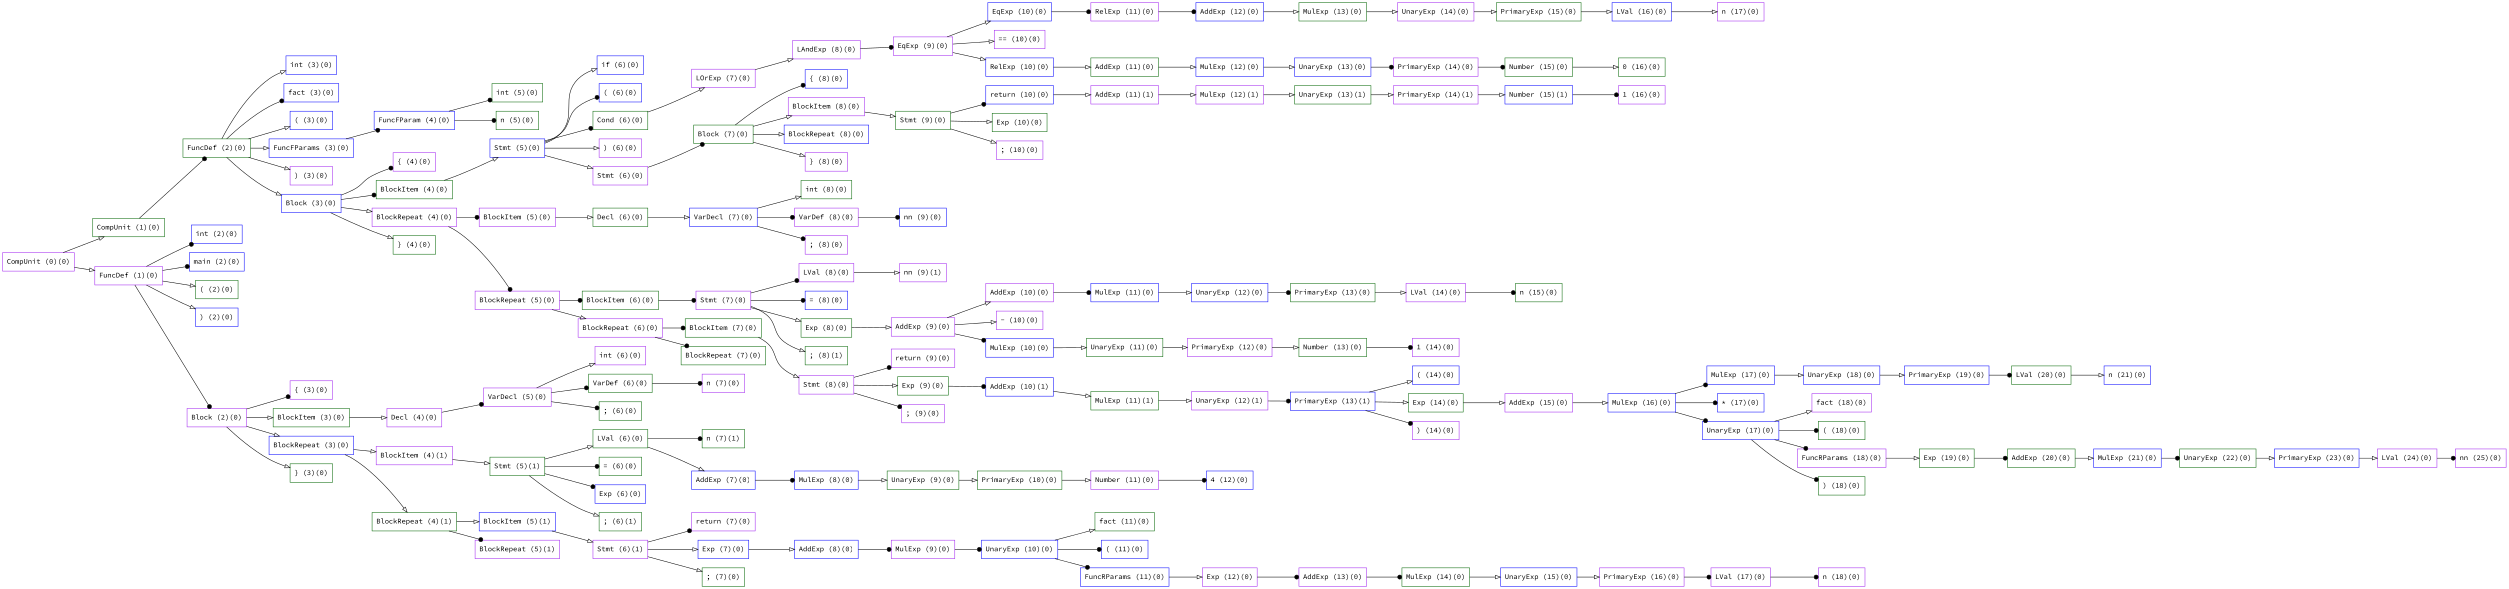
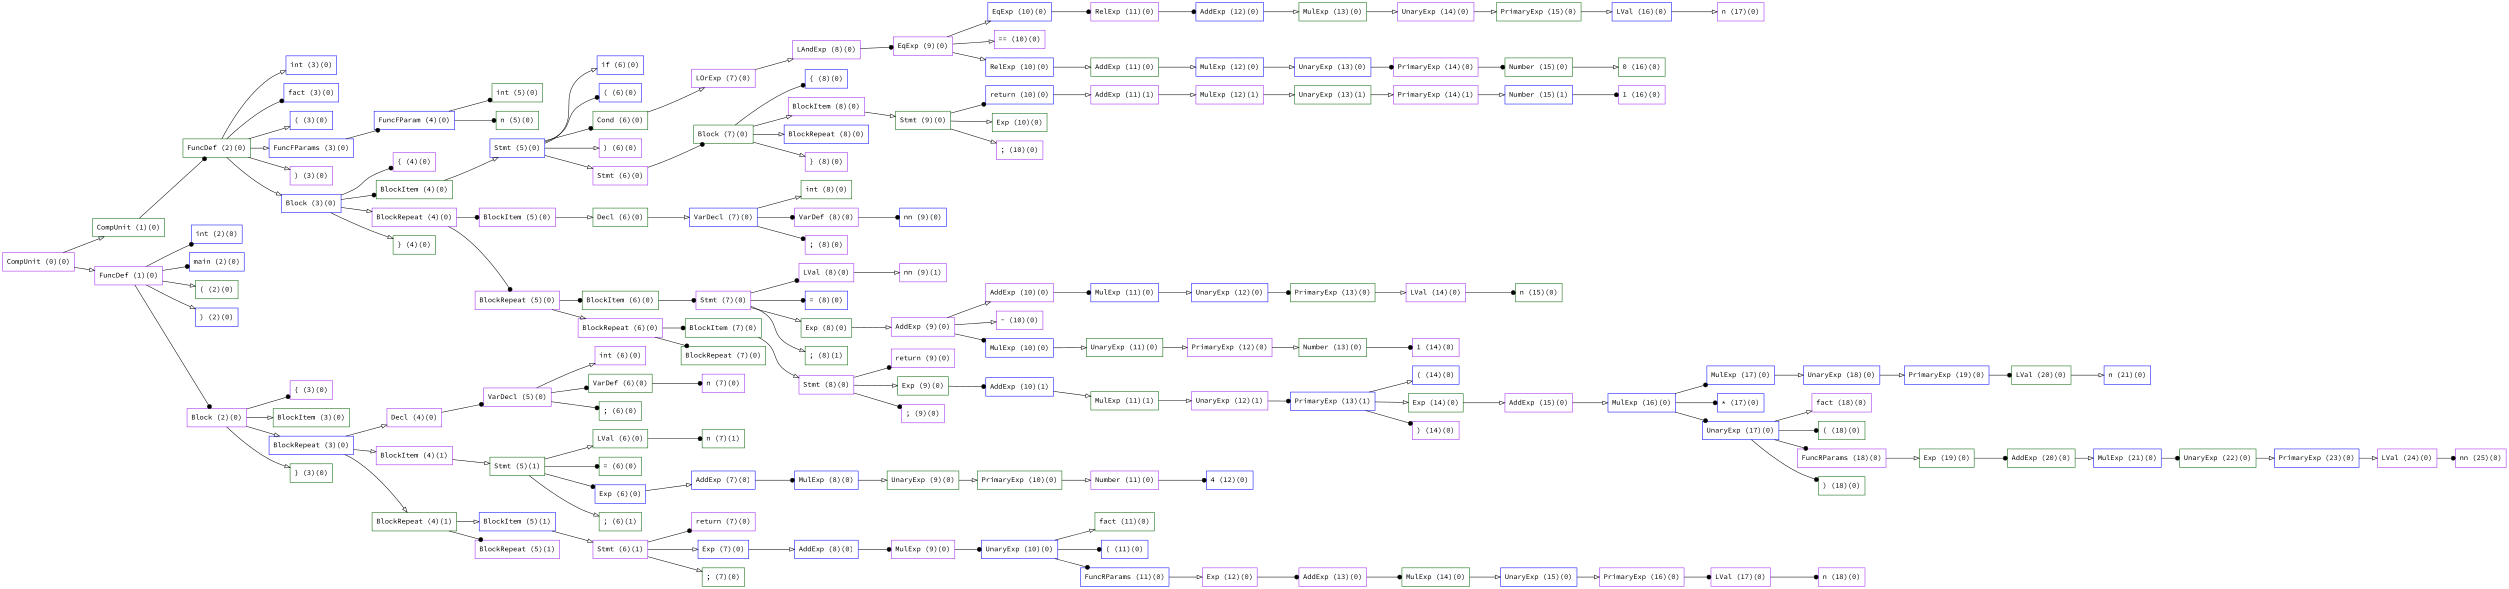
  digraph {
    fontname="Source Code Pro"
    fontsize=24
    rankdir=LR
    node [color=purple fontname="Source Code Pro" shape=box]
    edge [arrowhead=onormal fontname="Source Code Pro"]
    "CompUnit (1)(0)" [color=darkgreen]
    "CompUnit (0)(0)"
    "FuncDef (1)(0)"
    "FuncDef (2)(0)" [color=darkgreen]
    "int (2)(0)" [color=blue]
    "main (2)(0)" [color=blue]
    "( (2)(0)" [color=darkgreen]
    ") (2)(0)" [color=blue]
    "Block (2)(0)"
    "int (3)(0)" [color=blue]
    "fact (3)(0)" [color=blue]
    "( (3)(0)" [color=blue]
    "FuncFParams (3)(0)" [color=blue]
    ") (3)(0)"
    "Block (3)(0)" [color=blue]
    "{ (3)(0)"
    "BlockItem (3)(0)" [color=darkgreen]
    "BlockRepeat (3)(0)" [color=blue]
    "} (3)(0)" [color=darkgreen]
    "FuncFParam (4)(0)" [color=blue]
    "{ (4)(0)"
    "BlockItem (4)(0)" [color=darkgreen]
    "BlockRepeat (4)(0)"
    "} (4)(0)" [color=darkgreen]
    "Decl (4)(0)"
    "BlockItem (4)(1)"
    "BlockRepeat (4)(1)" [color=darkgreen]
    "int (5)(0)" [color=darkgreen]
    "n (5)(0)" [color=darkgreen]
    "Stmt (5)(0)" [color=blue]
    "BlockItem (5)(0)"
    "BlockRepeat (5)(0)"
    "VarDecl (5)(0)"
    "Stmt (5)(1)" [color=darkgreen]
    "BlockItem (5)(1)" [color=blue]
    "BlockRepeat (5)(1)"
    "if (6)(0)" [color=blue]
    "( (6)(0)" [color=blue]
    "Cond (6)(0)" [color=darkgreen]
    ") (6)(0)"
    "Stmt (6)(0)"
    "Decl (6)(0)" [color=darkgreen]
    "BlockItem (6)(0)" [color=darkgreen]
    "BlockRepeat (6)(0)"
    "int (6)(0)"
    "VarDef (6)(0)" [color=darkgreen]
    "; (6)(0)" [color=darkgreen]
    "LVal (6)(0)" [color=darkgreen]
    "= (6)(0)" [color=darkgreen]
    "Exp (6)(0)" [color=blue]
    "; (6)(1)" [color=darkgreen]
    "Stmt (6)(1)"
    "LOrExp (7)(0)"
    "Block (7)(0)" [color=darkgreen]
    "VarDecl (7)(0)" [color=blue]
    "Stmt (7)(0)"
    "BlockItem (7)(0)" [color=darkgreen]
    "BlockRepeat (7)(0)" [color=darkgreen]
    "n (7)(0)"
    "n (7)(1)" [color=darkgreen]
    "AddExp (7)(0)" [color=blue]
    "return (7)(0)"
    "Exp (7)(0)" [color=blue]
    "; (7)(0)" [color=darkgreen]
    "LAndExp (8)(0)"
    "{ (8)(0)" [color=blue]
    "BlockItem (8)(0)"
    "BlockRepeat (8)(0)" [color=blue]
    "} (8)(0)"
    "int (8)(0)" [color=darkgreen]
    "VarDef (8)(0)"
    "; (8)(0)"
    "LVal (8)(0)"
    "= (8)(0)" [color=blue]
    "Exp (8)(0)" [color=darkgreen]
    "; (8)(1)" [color=darkgreen]
    "Stmt (8)(0)"
    "MulExp (8)(0)" [color=blue]
    "AddExp (8)(0)" [color=blue]
    "EqExp (9)(0)"
    "Stmt (9)(0)" [color=darkgreen]
    "nn (9)(0)" [color=blue]
    "nn (9)(1)"
    "AddExp (9)(0)"
    "return (9)(0)"
    "Exp (9)(0)" [color=darkgreen]
    "; (9)(0)"
    "UnaryExp (9)(0)" [color=darkgreen]
    "MulExp (9)(0)"
    "EqExp (10)(0)" [color=blue]
    "== (10)(0)"
    "RelExp (10)(0)" [color=blue]
    "return (10)(0)" [color=blue]
    "Exp (10)(0)" [color=darkgreen]
    "; (10)(0)"
    "AddExp (10)(0)"
    "- (10)(0)"
    "MulExp (10)(0)" [color=blue]
    "AddExp (10)(1)" [color=blue]
    "PrimaryExp (10)(0)" [color=darkgreen]
    "UnaryExp (10)(0)" [color=blue]
    "RelExp (11)(0)"
    "AddExp (11)(0)" [color=darkgreen]
    "AddExp (11)(1)"
    "MulExp (11)(0)" [color=blue]
    "UnaryExp (11)(0)" [color=darkgreen]
    "MulExp (11)(1)" [color=darkgreen]
    "Number (11)(0)"
    "fact (11)(0)" [color=darkgreen]
    "( (11)(0)" [color=blue]
    "FuncRParams (11)(0)" [color=blue]
    "AddExp (12)(0)" [color=blue]
    "MulExp (12)(0)" [color=blue]
    "MulExp (12)(1)"
    "UnaryExp (12)(0)" [color=blue]
    "PrimaryExp (12)(0)"
    "UnaryExp (12)(1)"
    "4 (12)(0)" [color=blue]
    "Exp (12)(0)"
    "MulExp (13)(0)" [color=darkgreen]
    "UnaryExp (13)(0)" [color=blue]
    "UnaryExp (13)(1)" [color=darkgreen]
    "PrimaryExp (13)(0)" [color=darkgreen]
    "Number (13)(0)" [color=darkgreen]
    "PrimaryExp (13)(1)" [color=blue]
    "AddExp (13)(0)"
    "UnaryExp (14)(0)"
    "PrimaryExp (14)(0)"
    "PrimaryExp (14)(1)"
    "LVal (14)(0)"
    "1 (14)(0)"
    "( (14)(0)" [color=blue]
    "Exp (14)(0)" [color=darkgreen]
    ") (14)(0)"
    "MulExp (14)(0)" [color=darkgreen]
    "PrimaryExp (15)(0)" [color=darkgreen]
    "Number (15)(0)" [color=darkgreen]
    "Number (15)(1)" [color=blue]
    "n (15)(0)" [color=darkgreen]
    "AddExp (15)(0)"
    "UnaryExp (15)(0)" [color=blue]
    "LVal (16)(0)" [color=blue]
    "0 (16)(0)" [color=darkgreen]
    "1 (16)(0)"
    "MulExp (16)(0)" [color=blue]
    "PrimaryExp (16)(0)"
    "n (17)(0)"
    "MulExp (17)(0)" [color=blue]
    "* (17)(0)" [color=blue]
    "UnaryExp (17)(0)" [color=blue]
    "LVal (17)(0)"
    "UnaryExp (18)(0)" [color=blue]
    "fact (18)(0)"
    "( (18)(0)" [color=darkgreen]
    "FuncRParams (18)(0)"
    ") (18)(0)" [color=darkgreen]
    "n (18)(0)"
    "PrimaryExp (19)(0)" [color=blue]
    "Exp (19)(0)" [color=darkgreen]
    "LVal (20)(0)" [color=darkgreen]
    "AddExp (20)(0)" [color=darkgreen]
    "n (21)(0)" [color=blue]
    "MulExp (21)(0)" [color=blue]
    "UnaryExp (22)(0)" [color=darkgreen]
    "PrimaryExp (23)(0)" [color=blue]
    "LVal (24)(0)"
    "nn (25)(0)"
    "CompUnit (1)(0)" -> "FuncDef (2)(0)" [arrowhead=dot]
    "CompUnit (0)(0)" -> "CompUnit (1)(0)"
    "CompUnit (0)(0)" -> "FuncDef (1)(0)"
    "FuncDef (1)(0)" -> "int (2)(0)" [arrowhead=dot]
    "FuncDef (1)(0)" -> "main (2)(0)" [arrowhead=dot]
    "FuncDef (1)(0)" -> "( (2)(0)"
    "FuncDef (1)(0)" -> ") (2)(0)"
    "FuncDef (1)(0)" -> "Block (2)(0)" [arrowhead=dot]
    "FuncDef (2)(0)" -> "int (3)(0)"
    "FuncDef (2)(0)" -> "fact (3)(0)" [arrowhead=dot]
    "FuncDef (2)(0)" -> "( (3)(0)"
    "FuncDef (2)(0)" -> "FuncFParams (3)(0)"
    "FuncDef (2)(0)" -> ") (3)(0)"
    "FuncDef (2)(0)" -> "Block (3)(0)"
    "Block (2)(0)" -> "{ (3)(0)" [arrowhead=dot]
    "Block (2)(0)" -> "BlockItem (3)(0)"
    "Block (2)(0)" -> "BlockRepeat (3)(0)"
    "Block (2)(0)" -> "} (3)(0)"
    "FuncFParams (3)(0)" -> "FuncFParam (4)(0)" [arrowhead=dot]
    "Block (3)(0)" -> "{ (4)(0)" [arrowhead=dot]
    "Block (3)(0)" -> "BlockItem (4)(0)" [arrowhead=dot]
    "Block (3)(0)" -> "BlockRepeat (4)(0)"
    "Block (3)(0)" -> "} (4)(0)"
-   "BlockItem (3)(0)" -> "Decl (4)(0)"
+   "BlockRepeat (3)(0)" -> "Decl (4)(0)"
    "BlockRepeat (3)(0)" -> "BlockItem (4)(1)"
    "BlockRepeat (3)(0)" -> "BlockRepeat (4)(1)"
    "FuncFParam (4)(0)" -> "int (5)(0)" [arrowhead=dot]
    "FuncFParam (4)(0)" -> "n (5)(0)" [arrowhead=dot]
    "BlockItem (4)(0)" -> "Stmt (5)(0)"
    "BlockRepeat (4)(0)" -> "BlockItem (5)(0)" [arrowhead=dot]
    "BlockRepeat (4)(0)" -> "BlockRepeat (5)(0)" [arrowhead=dot]
    "Decl (4)(0)" -> "VarDecl (5)(0)" [arrowhead=dot]
    "BlockItem (4)(1)" -> "Stmt (5)(1)"
    "BlockRepeat (4)(1)" -> "BlockItem (5)(1)"
    "BlockRepeat (4)(1)" -> "BlockRepeat (5)(1)" [arrowhead=dot]
    "Stmt (5)(0)" -> "if (6)(0)"
    "Stmt (5)(0)" -> "( (6)(0)" [arrowhead=dot]
    "Stmt (5)(0)" -> "Cond (6)(0)" [arrowhead=dot]
    "Stmt (5)(0)" -> ") (6)(0)"
    "Stmt (5)(0)" -> "Stmt (6)(0)"
    "BlockItem (5)(0)" -> "Decl (6)(0)"
    "BlockRepeat (5)(0)" -> "BlockItem (6)(0)" [arrowhead=dot]
    "BlockRepeat (5)(0)" -> "BlockRepeat (6)(0)"
    "VarDecl (5)(0)" -> "int (6)(0)"
    "VarDecl (5)(0)" -> "VarDef (6)(0)" [arrowhead=dot]
    "VarDecl (5)(0)" -> "; (6)(0)" [arrowhead=dot]
    "Stmt (5)(1)" -> "LVal (6)(0)"
    "Stmt (5)(1)" -> "= (6)(0)" [arrowhead=dot]
    "Stmt (5)(1)" -> "Exp (6)(0)" [arrowhead=dot]
    "Stmt (5)(1)" -> "; (6)(1)"
    "BlockItem (5)(1)" -> "Stmt (6)(1)"
    "Cond (6)(0)" -> "LOrExp (7)(0)"
    "Stmt (6)(0)" -> "Block (7)(0)" [arrowhead=dot]
    "Decl (6)(0)" -> "VarDecl (7)(0)"
    "BlockItem (6)(0)" -> "Stmt (7)(0)" [arrowhead=dot]
    "BlockRepeat (6)(0)" -> "BlockItem (7)(0)" [arrowhead=dot]
    "BlockRepeat (6)(0)" -> "BlockRepeat (7)(0)" [arrowhead=dot]
    "VarDef (6)(0)" -> "n (7)(0)" [arrowhead=dot]
    "LVal (6)(0)" -> "n (7)(1)" [arrowhead=dot]
-   "LVal (6)(0)" -> "AddExp (7)(0)"
+   "Exp (6)(0)" -> "AddExp (7)(0)"
    "Stmt (6)(1)" -> "return (7)(0)" [arrowhead=dot]
    "Stmt (6)(1)" -> "Exp (7)(0)"
    "Stmt (6)(1)" -> "; (7)(0)"
    "LOrExp (7)(0)" -> "LAndExp (8)(0)"
    "Block (7)(0)" -> "{ (8)(0)" [arrowhead=dot]
    "Block (7)(0)" -> "BlockItem (8)(0)"
    "Block (7)(0)" -> "BlockRepeat (8)(0)"
    "Block (7)(0)" -> "} (8)(0)"
    "VarDecl (7)(0)" -> "int (8)(0)"
    "VarDecl (7)(0)" -> "VarDef (8)(0)" [arrowhead=dot]
    "VarDecl (7)(0)" -> "; (8)(0)" [arrowhead=dot]
    "Stmt (7)(0)" -> "LVal (8)(0)" [arrowhead=dot]
    "Stmt (7)(0)" -> "= (8)(0)" [arrowhead=dot]
    "Stmt (7)(0)" -> "Exp (8)(0)"
    "Stmt (7)(0)" -> "; (8)(1)"
    "BlockItem (7)(0)" -> "Stmt (8)(0)"
    "AddExp (7)(0)" -> "MulExp (8)(0)" [arrowhead=dot]
    "Exp (7)(0)" -> "AddExp (8)(0)"
    "LAndExp (8)(0)" -> "EqExp (9)(0)" [arrowhead=dot]
    "BlockItem (8)(0)" -> "Stmt (9)(0)"
    "VarDef (8)(0)" -> "nn (9)(0)" [arrowhead=dot]
    "LVal (8)(0)" -> "nn (9)(1)"
    "Exp (8)(0)" -> "AddExp (9)(0)"
    "Stmt (8)(0)" -> "return (9)(0)" [arrowhead=dot]
    "Stmt (8)(0)" -> "Exp (9)(0)"
    "Stmt (8)(0)" -> "; (9)(0)" [arrowhead=dot]
    "MulExp (8)(0)" -> "UnaryExp (9)(0)"
    "AddExp (8)(0)" -> "MulExp (9)(0)" [arrowhead=dot]
    "EqExp (9)(0)" -> "EqExp (10)(0)"
    "EqExp (9)(0)" -> "== (10)(0)"
    "EqExp (9)(0)" -> "RelExp (10)(0)"
    "Stmt (9)(0)" -> "return (10)(0)" [arrowhead=dot]
    "Stmt (9)(0)" -> "Exp (10)(0)"
    "Stmt (9)(0)" -> "; (10)(0)"
    "AddExp (9)(0)" -> "AddExp (10)(0)"
    "AddExp (9)(0)" -> "- (10)(0)"
    "AddExp (9)(0)" -> "MulExp (10)(0)" [arrowhead=dot]
    "Exp (9)(0)" -> "AddExp (10)(1)" [arrowhead=dot]
    "UnaryExp (9)(0)" -> "PrimaryExp (10)(0)"
    "MulExp (9)(0)" -> "UnaryExp (10)(0)" [arrowhead=dot]
    "EqExp (10)(0)" -> "RelExp (11)(0)" [arrowhead=dot]
    "RelExp (10)(0)" -> "AddExp (11)(0)"
    "return (10)(0)" -> "AddExp (11)(1)"
    "AddExp (10)(0)" -> "MulExp (11)(0)" [arrowhead=dot]
    "MulExp (10)(0)" -> "UnaryExp (11)(0)"
    "AddExp (10)(1)" -> "MulExp (11)(1)"
    "PrimaryExp (10)(0)" -> "Number (11)(0)"
    "UnaryExp (10)(0)" -> "fact (11)(0)"
    "UnaryExp (10)(0)" -> "( (11)(0)" [arrowhead=dot]
    "UnaryExp (10)(0)" -> "FuncRParams (11)(0)" [arrowhead=dot]
    "RelExp (11)(0)" -> "AddExp (12)(0)" [arrowhead=dot]
    "AddExp (11)(0)" -> "MulExp (12)(0)"
    "AddExp (11)(1)" -> "MulExp (12)(1)"
    "MulExp (11)(0)" -> "UnaryExp (12)(0)"
    "UnaryExp (11)(0)" -> "PrimaryExp (12)(0)"
    "MulExp (11)(1)" -> "UnaryExp (12)(1)"
    "Number (11)(0)" -> "4 (12)(0)" [arrowhead=dot]
    "FuncRParams (11)(0)" -> "Exp (12)(0)"
    "AddExp (12)(0)" -> "MulExp (13)(0)"
    "MulExp (12)(0)" -> "UnaryExp (13)(0)"
    "MulExp (12)(1)" -> "UnaryExp (13)(1)"
    "UnaryExp (12)(0)" -> "PrimaryExp (13)(0)" [arrowhead=dot]
    "PrimaryExp (12)(0)" -> "Number (13)(0)"
    "UnaryExp (12)(1)" -> "PrimaryExp (13)(1)" [arrowhead=dot]
    "Exp (12)(0)" -> "AddExp (13)(0)" [arrowhead=dot]
    "MulExp (13)(0)" -> "UnaryExp (14)(0)"
    "UnaryExp (13)(0)" -> "PrimaryExp (14)(0)" [arrowhead=dot]
    "UnaryExp (13)(1)" -> "PrimaryExp (14)(1)"
    "PrimaryExp (13)(0)" -> "LVal (14)(0)"
    "Number (13)(0)" -> "1 (14)(0)" [arrowhead=dot]
    "PrimaryExp (13)(1)" -> "( (14)(0)"
    "PrimaryExp (13)(1)" -> "Exp (14)(0)"
    "PrimaryExp (13)(1)" -> ") (14)(0)" [arrowhead=dot]
    "AddExp (13)(0)" -> "MulExp (14)(0)" [arrowhead=dot]
    "UnaryExp (14)(0)" -> "PrimaryExp (15)(0)"
    "PrimaryExp (14)(0)" -> "Number (15)(0)" [arrowhead=dot]
    "PrimaryExp (14)(1)" -> "Number (15)(1)"
    "LVal (14)(0)" -> "n (15)(0)" [arrowhead=dot]
    "Exp (14)(0)" -> "AddExp (15)(0)"
    "MulExp (14)(0)" -> "UnaryExp (15)(0)"
    "PrimaryExp (15)(0)" -> "LVal (16)(0)"
    "Number (15)(0)" -> "0 (16)(0)"
    "Number (15)(1)" -> "1 (16)(0)" [arrowhead=dot]
    "AddExp (15)(0)" -> "MulExp (16)(0)"
    "UnaryExp (15)(0)" -> "PrimaryExp (16)(0)"
    "LVal (16)(0)" -> "n (17)(0)"
    "MulExp (16)(0)" -> "MulExp (17)(0)" [arrowhead=dot]
    "MulExp (16)(0)" -> "* (17)(0)" [arrowhead=dot]
    "MulExp (16)(0)" -> "UnaryExp (17)(0)" [arrowhead=dot]
    "PrimaryExp (16)(0)" -> "LVal (17)(0)" [arrowhead=dot]
    "MulExp (17)(0)" -> "UnaryExp (18)(0)"
    "UnaryExp (17)(0)" -> "fact (18)(0)"
    "UnaryExp (17)(0)" -> "( (18)(0)" [arrowhead=dot]
    "UnaryExp (17)(0)" -> "FuncRParams (18)(0)" [arrowhead=dot]
    "UnaryExp (17)(0)" -> ") (18)(0)" [arrowhead=dot]
    "LVal (17)(0)" -> "n (18)(0)" [arrowhead=dot]
    "UnaryExp (18)(0)" -> "PrimaryExp (19)(0)"
    "FuncRParams (18)(0)" -> "Exp (19)(0)"
    "PrimaryExp (19)(0)" -> "LVal (20)(0)" [arrowhead=dot]
    "Exp (19)(0)" -> "AddExp (20)(0)" [arrowhead=dot]
    "LVal (20)(0)" -> "n (21)(0)"
    "AddExp (20)(0)" -> "MulExp (21)(0)"
    "MulExp (21)(0)" -> "UnaryExp (22)(0)" [arrowhead=dot]
    "UnaryExp (22)(0)" -> "PrimaryExp (23)(0)"
    "PrimaryExp (23)(0)" -> "LVal (24)(0)"
    "LVal (24)(0)" -> "nn (25)(0)" [arrowhead=dot]
  }
